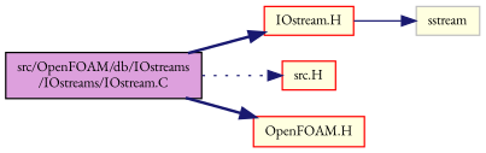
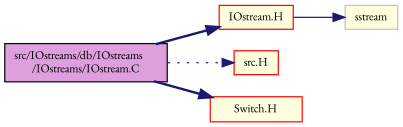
  digraph {
    fontname="EB Garamond"
    rankdir=LR
    node [color=red fillcolor=lightyellow fontname="EB Garamond" fontsize=10 shape=record style=filled]
    edge [color=midnightblue fontname="EB Garamond" fontsize=10 labelfontname=Helvetica labelfontsize=10 style=bold]
-   n1 [color=black fillcolor=plum fontcolor=black height=0.2 label="src/OpenFOAM/db/IOstreams\l/IOstreams/IOstream.C" width=0.4]
+   n1 [color=black fillcolor=plum fontcolor=black height=0.2 label="src/IOstreams/db/IOstreams\l/IOstreams/IOstream.C" width=0.4]
    n2 [height=0.2 label="IOstream.H" width=0.4]
    n3 [height=0.2 label="src.H" width=0.4]
-   n4 [height=0.2 label="OpenFOAM.H" width=0.4]
+   n4 [height=0.2 label="Switch.H" width=0.4]
    n5 [color=grey75 height=0.2 label=sstream width=0.4]
    n1 -> n2
    n1 -> n3 [style=dotted]
    n1 -> n4
    n2 -> n5 [style=solid]
  }
